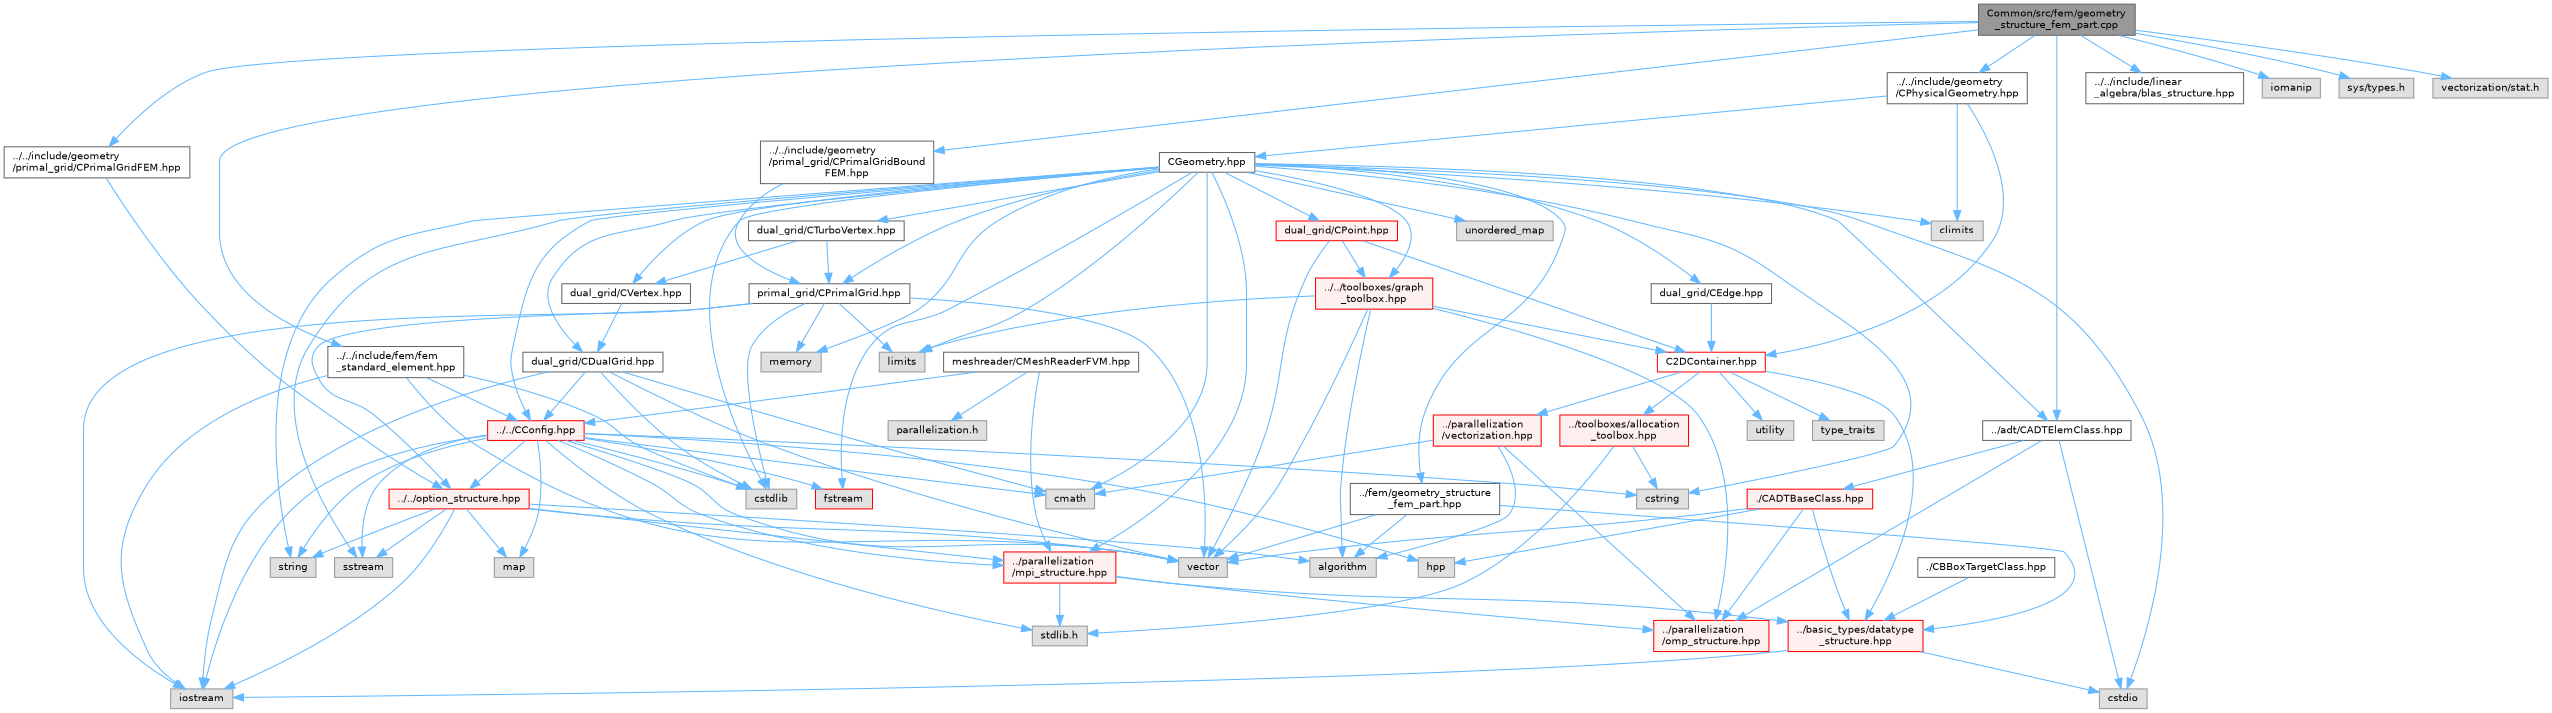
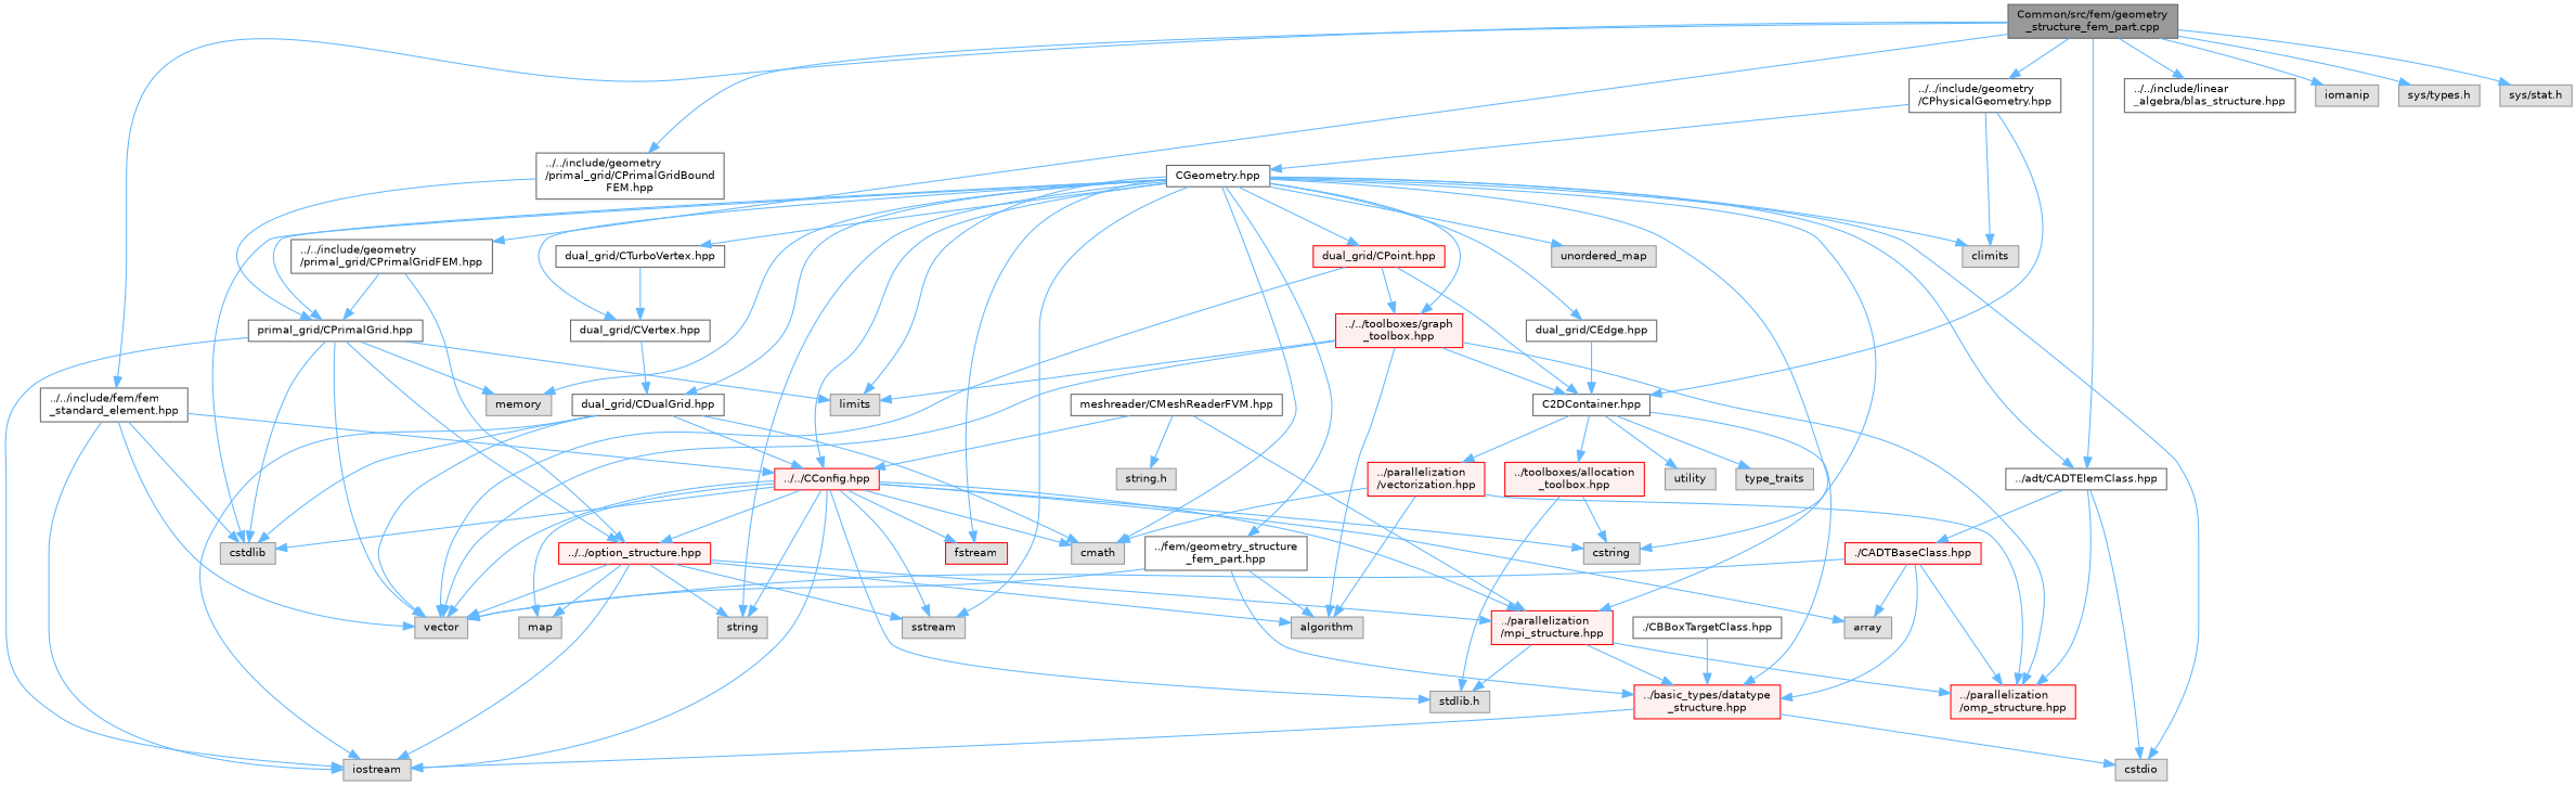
  digraph {
    node [color=grey60 fillcolor="#E0E0E0" fontname=Helvetica fontsize=10 shape=box style=filled]
    edge [color=steelblue1 fontname=Helvetica fontsize=10 labelfontname=Helvetica labelfontsize=10 style=solid]
    n1 [color=gray40 fillcolor=grey60 fontcolor=black height=0.2 label="Common/src/fem/geometry\l_structure_fem_part.cpp" width=0.4]
    n2 [color=grey40 fillcolor=white height=0.2 label="../../include/geometry\l/CPhysicalGeometry.hpp" width=0.4]
    n3 [color=grey40 fillcolor=white height=0.2 label="../adt/CADTElemClass.hpp" width=0.4]
    n4 [color=grey40 fillcolor=white height=0.2 label="../../include/fem/fem\l_standard_element.hpp" width=0.4]
    n5 [color=grey40 fillcolor=white height=0.2 label="../../include/geometry\l/primal_grid/CPrimalGridFEM.hpp" width=0.4]
    n6 [color=grey40 fillcolor=white height=0.2 label="../../include/geometry\l/primal_grid/CPrimalGridBound\lFEM.hpp" width=0.4]
    n7 [color=grey40 fillcolor=white height=0.2 label="../../include/linear\l_algebra/blas_structure.hpp" width=0.4]
    n8 [height=0.2 label=iomanip width=0.4]
    n9 [height=0.2 label="sys/types.h" width=0.4]
-   n10 [height=0.2 label="vectorization/stat.h" width=0.4]
+   n10 [height=0.2 label="sys/stat.h" width=0.4]
    n11 [color=grey40 fillcolor=white height=0.2 label="CGeometry.hpp" width=0.4]
-   n12 [color=red fillcolor=white height=0.2 label="C2DContainer.hpp" width=0.4]
+   n12 [color=grey40 fillcolor=white height=0.2 label="C2DContainer.hpp" width=0.4]
    n13 [height=0.2 label=climits width=0.4]
    n14 [height=0.2 label=cstdio width=0.4]
    n15 [color=red fillcolor="#FFF0F0" height=0.2 label="../parallelization\l/omp_structure.hpp" width=0.4]
    n16 [color=red fillcolor="#FFF0F0" height=0.2 label="./CADTBaseClass.hpp" width=0.4]
    n17 [height=0.2 label=cstdlib width=0.4]
    n18 [color=red fillcolor="#FFF0F0" height=0.2 label="../../CConfig.hpp" width=0.4]
    n19 [height=0.2 label=iostream width=0.4]
    n20 [height=0.2 label=vector width=0.4]
    n21 [color=grey40 fillcolor=white height=0.2 label="primal_grid/CPrimalGrid.hpp" width=0.4]
    n22 [color=red fillcolor="#FFF0F0" height=0.2 label="../../option_structure.hpp" width=0.4]
    n23 [height=0.2 label=limits width=0.4]
    n24 [color=red fillcolor="#FFF0F0" height=0.2 label="../parallelization\l/mpi_structure.hpp" width=0.4]
    n25 [height=0.2 label=string width=0.4]
    n26 [color=red height=0.2 label=fstream width=0.4]
    n27 [height=0.2 label=sstream width=0.4]
    n28 [height=0.2 label=cmath width=0.4]
    n29 [height=0.2 label=cstring width=0.4]
    n30 [height=0.2 label=memory width=0.4]
    n31 [height=0.2 label=unordered_map width=0.4]
    n32 [color=grey40 fillcolor=white height=0.2 label="dual_grid/CDualGrid.hpp" width=0.4]
    n33 [color=red fillcolor="#FFF0F0" height=0.2 label="dual_grid/CPoint.hpp" width=0.4]
    n34 [color=red fillcolor="#FFF0F0" height=0.2 label="../../toolboxes/graph\l_toolbox.hpp" width=0.4]
    n35 [color=grey40 fillcolor=white height=0.2 label="dual_grid/CEdge.hpp" width=0.4]
    n36 [color=grey40 fillcolor=white height=0.2 label="dual_grid/CVertex.hpp" width=0.4]
    n37 [color=grey40 fillcolor=white height=0.2 label="dual_grid/CTurboVertex.hpp" width=0.4]
    n38 [color=grey40 fillcolor=white height=0.2 label="../fem/geometry_structure\l_fem_part.hpp" width=0.4]
    n39 [color=red fillcolor="#FFF0F0" height=0.2 label="../basic_types/datatype\l_structure.hpp" width=0.4]
    n40 [color=red fillcolor="#FFF0F0" height=0.2 label="../toolboxes/allocation\l_toolbox.hpp" width=0.4]
    n41 [color=red fillcolor="#FFF0F0" height=0.2 label="../parallelization\l/vectorization.hpp" width=0.4]
    n42 [height=0.2 label=utility width=0.4]
    n43 [height=0.2 label=type_traits width=0.4]
    n44 [color=grey40 fillcolor=white height=0.2 label="meshreader/CMeshReaderFVM.hpp" width=0.4]
-   n45 [height=0.2 label="parallelization.h" width=0.4]
+   n45 [height=0.2 label="string.h" width=0.4]
    n46 [height=0.2 label="stdlib.h" width=0.4]
    n47 [height=0.2 label=algorithm width=0.4]
    n48 [height=0.2 label=map width=0.4]
-   n49 [height=0.2 label=hpp width=0.4]
+   n49 [height=0.2 label=array width=0.4]
    n50 [color=grey40 fillcolor=white height=0.2 label="./CBBoxTargetClass.hpp" width=0.4]
    n1 -> n2
    n1 -> n3
    n1 -> n4
    n1 -> n5
    n1 -> n6
    n1 -> n7
    n1 -> n8
    n1 -> n9
    n1 -> n10
    n2 -> n11
    n2 -> n12
    n2 -> n13
    n3 -> n14
    n3 -> n15
    n3 -> n16
    n4 -> n17
    n4 -> n18
    n4 -> n19
    n4 -> n20
-   n37 -> n21
+   n5 -> n21
    n5 -> n22
    n6 -> n21
    n11 -> n3
    n11 -> n13
    n11 -> n14
    n11 -> n17
    n11 -> n18
    n11 -> n21
    n11 -> n23
    n11 -> n24
    n11 -> n25
    n11 -> n26
    n11 -> n27
    n11 -> n28
    n11 -> n29
    n11 -> n30
    n11 -> n31
    n11 -> n32
    n11 -> n33
    n11 -> n34
    n11 -> n35
    n11 -> n36
    n11 -> n37
    n11 -> n38
    n12 -> n39
    n12 -> n40
    n12 -> n41
    n12 -> n42
    n12 -> n43
    n16 -> n15
    n16 -> n20
    n16 -> n39
    n16 -> n49
    n18 -> n17
    n18 -> n19
    n18 -> n20
    n18 -> n22
    n18 -> n24
    n18 -> n25
    n18 -> n26
    n18 -> n27
    n18 -> n28
    n18 -> n29
    n18 -> n46
    n18 -> n48
    n18 -> n49
    n21 -> n17
    n21 -> n19
    n21 -> n20
    n21 -> n22
    n21 -> n23
    n21 -> n30
    n22 -> n19
    n22 -> n20
    n22 -> n24
    n22 -> n25
    n22 -> n27
    n22 -> n47
    n22 -> n48
    n24 -> n15
    n24 -> n39
    n24 -> n46
    n32 -> n17
    n32 -> n18
    n32 -> n19
    n32 -> n20
    n32 -> n28
    n33 -> n12
    n33 -> n20
    n33 -> n34
    n34 -> n12
    n34 -> n15
    n34 -> n20
    n34 -> n23
    n34 -> n47
    n35 -> n12
    n36 -> n32
    n37 -> n36
    n38 -> n20
    n38 -> n39
    n38 -> n47
    n39 -> n14
    n39 -> n19
    n40 -> n29
    n40 -> n46
    n41 -> n15
    n41 -> n28
    n41 -> n47
    n44 -> n18
    n44 -> n24
    n44 -> n45
    n50 -> n39
  }
